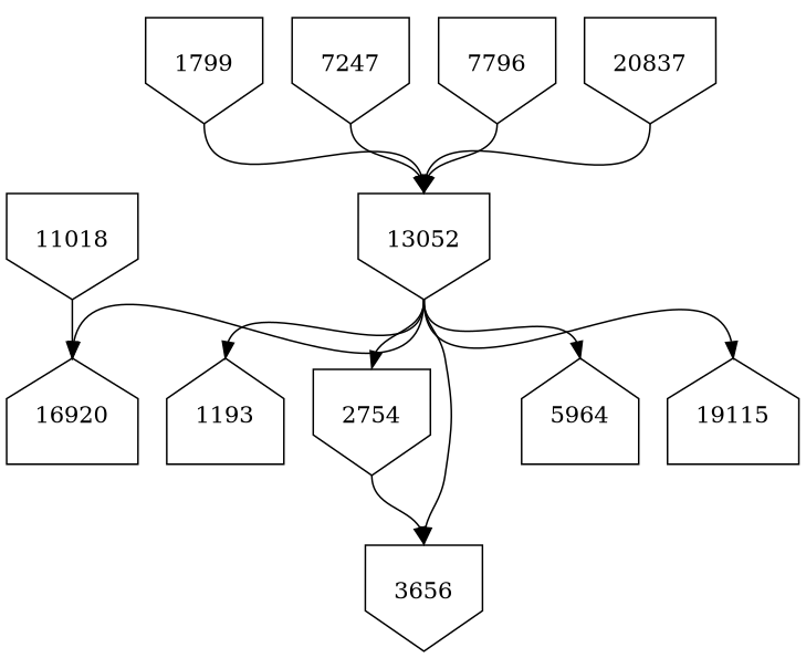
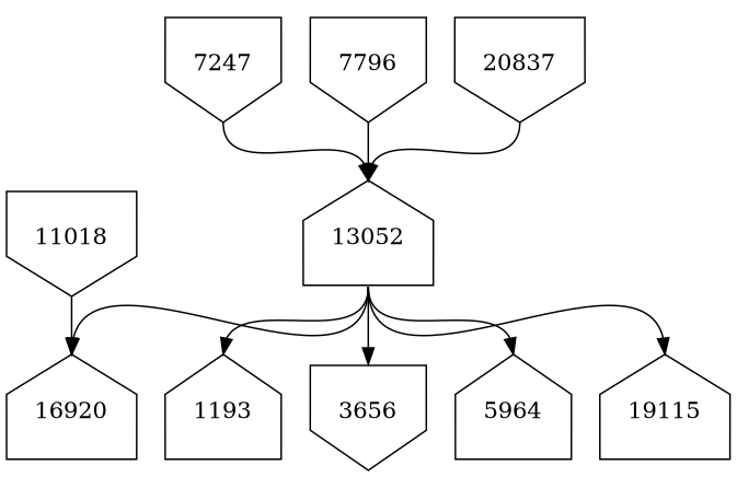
  digraph {
    node [shape=invhouse]
    edge [headport=n tailport=s]
-   13052 [height=1 width=1]
+   13052 [height=1 shape=house width=1]
    1193 [height=1 shape=house width=1]
-   2754 [height=1 width=1]
    3656 [height=1 width=1]
    5964 [height=1 shape=house width=1]
    16920 [height=1 shape=house width=1]
    19115 [height=1 shape=house width=1]
    11018 [height=1 width=1]
-   1799 [height=1 width=1]
    n10 [height=1 label=7247 width=1]
    7796 [height=1 width=1]
    20837 [height=1 width=1]
    13052 -> 1193
-   13052 -> 2754
    13052 -> 3656
    13052 -> 5964
    13052 -> 16920
    13052 -> 19115
-   2754 -> 3656
    11018 -> 16920
-   1799 -> 13052
    n10 -> 13052
    7796 -> 13052
    20837 -> 13052
  }
